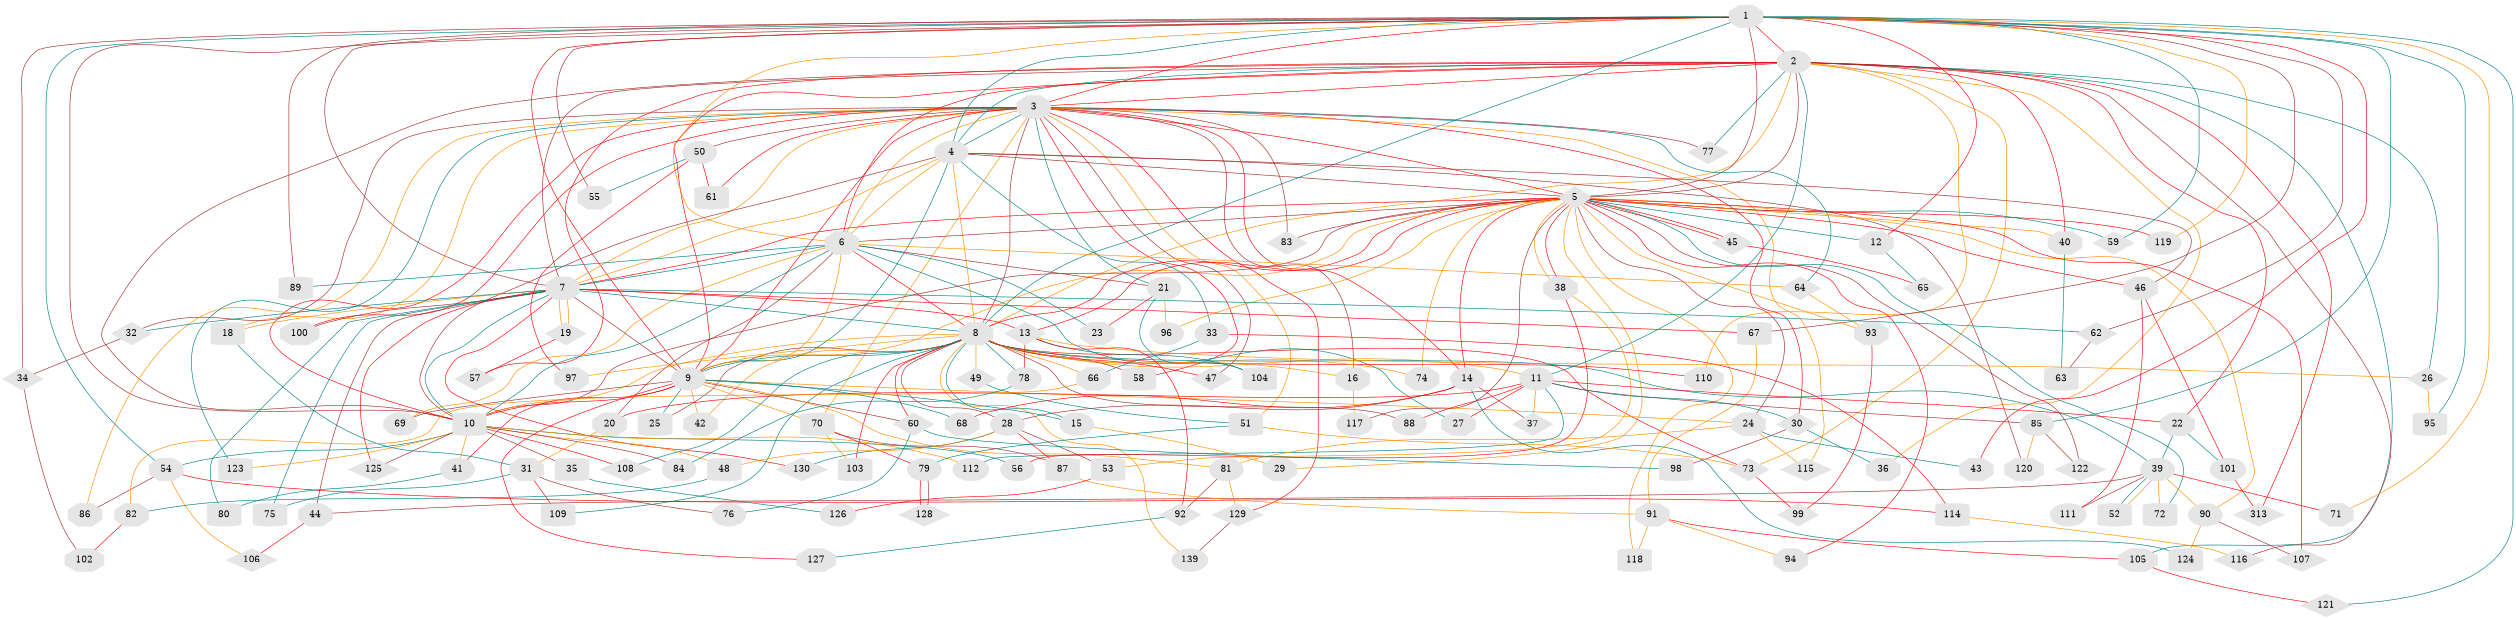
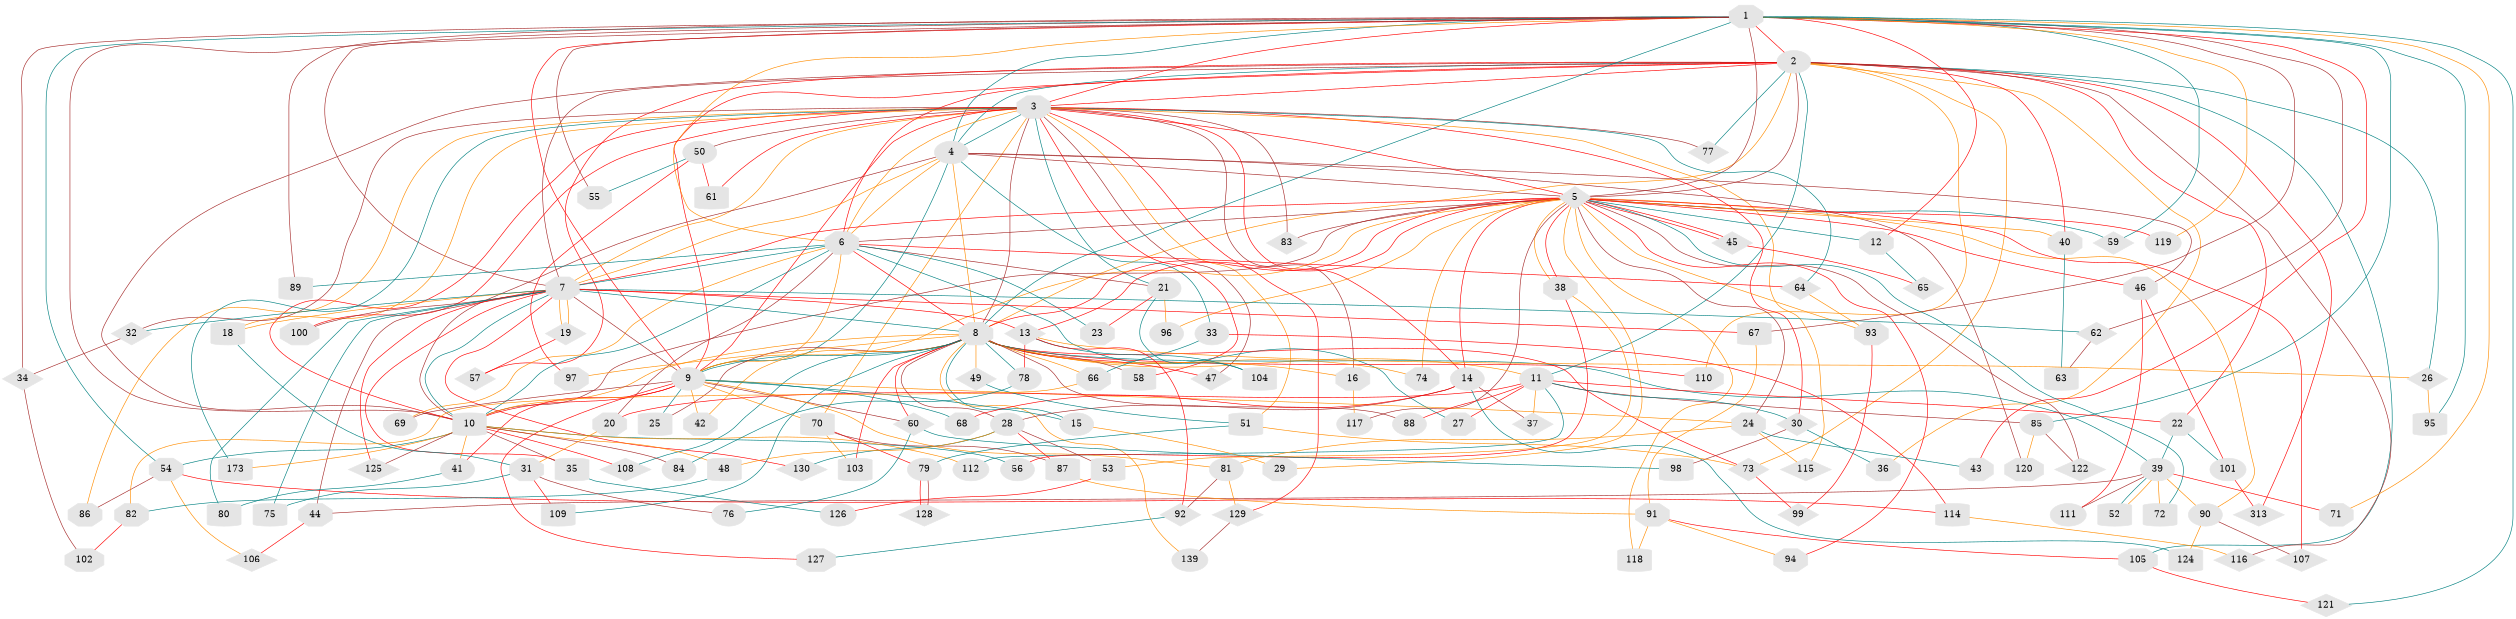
  graph {
    node [color=gray90 shape=octagon style=filled]
    edge [color=red]
    2 [shape=ellipse]
    1
    3
    4 [shape=ellipse]
    5 [shape=diamond]
    6
    7
    8
    9 [shape=ellipse]
    10 [shape=cylinder]
    12
    34 [shape=diamond]
    43
    54
    55
    59 [shape=diamond]
    62 [shape=diamond]
    67 [shape=cylinder]
    71
    85 [shape=ellipse]
    89 [shape=cylinder]
    95 [shape=cylinder]
    119 [shape=ellipse]
    121 [shape=diamond]
    11 [shape=ellipse]
    22
    26 [shape=diamond]
    36
    40
    57 [shape=diamond]
    77 [shape=diamond]
    105
    110
    n34 [label=313 shape=diamond]
    116 [shape=diamond]
    73 [shape=diamond]
    14 [shape=ellipse]
    16
    18 [shape=cylinder]
    21 [shape=ellipse]
    30 [shape=diamond]
    32 [shape=diamond]
    47 [shape=diamond]
    50 [shape=ellipse]
    51 [shape=cylinder]
    58 [shape=cylinder]
    61 [shape=cylinder]
    64 [shape=diamond]
    70 [shape=cylinder]
    83 [shape=diamond]
    86
    100
    115 [shape=diamond]
-   123 [shape=cylinder]
+   123 [shape=cylinder label=173]
    129 [shape=diamond]
    33 [shape=ellipse]
    46
    120
    13 [shape=diamond]
    24
    29
    38
    45 [shape=diamond]
    72 [shape=cylinder]
    74
    90 [shape=ellipse]
    93
    94
    96 [shape=ellipse]
    107 [shape=diamond]
    117 [shape=ellipse]
    118 [shape=cylinder]
    122 [shape=diamond]
    20
    23
    27
    69 [shape=ellipse]
    19 [shape=diamond]
    35 [shape=cylinder]
    44
    75 [shape=cylinder]
    80 [shape=cylinder]
    125 [shape=diamond]
    130 [shape=diamond]
    49 [shape=diamond]
    15 [shape=ellipse]
    25 [shape=cylinder]
    28 [shape=ellipse]
    39 [shape=ellipse]
    42
    60 [shape=diamond]
    66
    78 [shape=ellipse]
    88 [shape=ellipse]
    97
    103 [shape=cylinder]
    108 [shape=diamond]
    109 [shape=cylinder]
    n99 [label=139 shape=ellipse]
    41 [shape=ellipse]
    68
    81 [shape=ellipse]
    127
    48 [shape=cylinder]
    56 [shape=ellipse]
    84 [shape=ellipse]
    112 [shape=ellipse]
    65 [shape=diamond]
    102
    114 [shape=cylinder]
    106 [shape=diamond]
    63 [shape=cylinder]
    91
    37 [shape=diamond]
    101 [shape=ellipse]
    124 [shape=cylinder]
    31
    104 [shape=cylinder]
    98 [shape=cylinder]
    79 [shape=ellipse]
    87 [shape=cylinder]
    111 [shape=ellipse]
    92 [shape=diamond]
    53 [shape=cylinder]
    99 [shape=diamond]
    126 [shape=ellipse]
    52 [shape=cylinder]
    76 [shape=ellipse]
    82
    128 [shape=diamond]
    2 -- 3
    2 -- 4 [color=teal]
    2 -- 5 [color=brown]
    2 -- 6
    2 -- 7 [color=brown]
    2 -- 8 [color=darkorange]
    2 -- 9
    2 -- 10 [color=brown]
    2 -- 11 [color=teal]
    2 -- 22
    2 -- 26 [color=teal]
    2 -- 36 [color=darkorange]
    2 -- 40
    2 -- 57
    2 -- 77 [color=teal]
    2 -- 105 [color=teal]
    2 -- 110 [color=darkorange]
    2 -- n34
    2 -- 116 [color=brown]
    2 -- 73 [color=darkorange]
    1 -- 2
    1 -- 3
    1 -- 4 [color=teal]
    1 -- 5 [color=brown]
    1 -- 6 [color=darkorange]
    1 -- 7 [color=brown]
    1 -- 8 [color=teal]
    1 -- 9
    1 -- 10 [color=brown]
    1 -- 12
    1 -- 34 [color=brown]
    1 -- 43
    1 -- 54 [color=teal]
    1 -- 55 [color=brown]
    1 -- 59 [color=teal]
    1 -- 62 [color=brown]
    1 -- 67 [color=brown]
    1 -- 71 [color=darkorange]
    1 -- 85 [color=teal]
    1 -- 89 [color=brown]
    1 -- 95 [color=teal]
    1 -- 119 [color=darkorange]
    1 -- 121 [color=teal]
    3 -- 4 [color=teal]
    3 -- 5
    3 -- 6 [color=darkorange]
    3 -- 7 [color=darkorange]
    3 -- 8 [color=brown]
    3 -- 9
    3 -- 10
    3 -- 77 [color=brown]
    3 -- 14
    3 -- 16 [color=brown]
    3 -- 18 [color=darkorange]
    3 -- 21 [color=teal]
    3 -- 30
    3 -- 32 [color=brown]
    3 -- 47 [color=brown]
    3 -- 50 [color=brown]
    3 -- 51 [color=darkorange]
    3 -- 58
    3 -- 61
    3 -- 64 [color=teal]
    3 -- 70 [color=darkorange]
    3 -- 83 [color=brown]
    3 -- 86 [color=darkorange]
    3 -- 100
    3 -- 115 [color=darkorange]
    3 -- 123 [color=teal]
    3 -- 129
    4 -- 5 [color=brown]
    4 -- 6 [color=darkorange]
    4 -- 7 [color=darkorange]
    4 -- 8 [color=darkorange]
    4 -- 9 [color=teal]
    4 -- 10 [color=brown]
    4 -- 33 [color=teal]
    4 -- 46 [color=brown]
    4 -- 120 [color=brown]
    5 -- 6 [color=brown]
    5 -- 7
    5 -- 8
    5 -- 9 [color=darkorange]
    5 -- 10 [color=brown]
    5 -- 12 [color=teal]
    5 -- 59 [color=teal]
    5 -- 119
    5 -- 40 [color=darkorange]
    5 -- 14
    5 -- 83 [color=brown]
    5 -- 46
    5 -- 13
    5 -- 24 [color=brown]
    5 -- 29 [color=darkorange]
    5 -- 38 [color=darkorange]
    5 -- 38
    5 -- 45
    5 -- 45
    5 -- 72 [color=teal]
    5 -- 74 [color=darkorange]
    5 -- 90 [color=darkorange]
    5 -- 93 [color=darkorange]
    5 -- 94
    5 -- 96 [color=darkorange]
    5 -- 107
    5 -- 117 [color=brown]
    5 -- 118 [color=darkorange]
    5 -- 122 [color=brown]
    6 -- 7 [color=teal]
    6 -- 8
    6 -- 9 [color=darkorange]
    6 -- 10 [color=teal]
    6 -- 89 [color=teal]
    6 -- 21 [color=brown]
-   6 -- 64 [color=darkorange]
+   6 -- 64
    6 -- 20 [color=brown]
    6 -- 23 [color=teal]
    6 -- 27 [color=teal]
    6 -- 69 [color=darkorange]
    7 -- 8 [color=teal]
    7 -- 9 [color=brown]
    7 -- 10 [color=teal]
    7 -- 62 [color=teal]
    7 -- 67
    7 -- 18 [color=darkorange]
    7 -- 32 [color=teal]
    7 -- 100 [color=brown]
    7 -- 13
    7 -- 19 [color=darkorange]
    7 -- 19 [color=darkorange]
+   7 -- 35
    7 -- 44 [color=brown]
    7 -- 75 [color=teal]
    7 -- 80 [color=teal]
    7 -- 125
    7 -- 130
    8 -- 9 [color=teal]
    8 -- 10 [color=darkorange]
    8 -- 11 [color=darkorange]
    8 -- 110
    8 -- 73
    8 -- 16 [color=darkorange]
    8 -- 47
    8 -- 58 [color=brown]
    8 -- 74 [color=darkorange]
    8 -- 49 [color=darkorange]
    8 -- 15 [color=teal]
    8 -- 25 [color=brown]
    8 -- 28 [color=brown]
    8 -- 39 [color=teal]
    8 -- 42 [color=darkorange]
    8 -- 60
    8 -- 66 [color=darkorange]
    8 -- 78 [color=teal]
    8 -- 88 [color=brown]
    8 -- 97 [color=darkorange]
    8 -- 103
    8 -- 108 [color=teal]
    8 -- 109 [color=teal]
    8 -- n99 [color=darkorange]
    9 -- 10
    9 -- 70 [color=darkorange]
    9 -- 24 [color=darkorange]
    9 -- 69 [color=brown]
    9 -- 15 [color=teal]
    9 -- 25 [color=teal]
    9 -- 42 [color=darkorange]
    9 -- 60 [color=brown]
    9 -- 41
    9 -- 68 [color=teal]
    9 -- 81 [color=darkorange]
    9 -- 127
    10 -- 54 [color=teal]
    10 -- 123 [color=darkorange]
    10 -- 35 [color=brown]
    10 -- 125 [color=brown]
    10 -- 108
    10 -- 41 [color=darkorange]
    10 -- 48 [color=darkorange]
    10 -- 56 [color=teal]
    10 -- 84 [color=brown]
    10 -- 112 [color=darkorange]
    12 -- 65 [color=teal]
    34 -- 102 [color=brown]
    54 -- 86 [color=brown]
    54 -- 114
    54 -- 106 [color=darkorange]
    62 -- 63 [color=brown]
    67 -- 91 [color=darkorange]
    85 -- 120 [color=darkorange]
    85 -- 122 [color=brown]
    11 -- 85 [color=brown]
    11 -- 22
    11 -- 30 [color=teal]
    11 -- 20
    11 -- 27
    11 -- 88
    11 -- 112 [color=teal]
    11 -- 37 [color=darkorange]
    22 -- 39 [color=teal]
    22 -- 101 [color=teal]
    26 -- 95 [color=darkorange]
    40 -- 63 [color=teal]
    105 -- 121
    73 -- 99
    14 -- 28 [color=brown]
    14 -- 68
    14 -- 37 [color=brown]
    14 -- 124 [color=teal]
    16 -- 117 [color=darkorange]
    18 -- 31 [color=teal]
    21 -- 96 [color=darkorange]
    21 -- 23
    21 -- 104 [color=teal]
    30 -- 36 [color=teal]
    30 -- 98 [color=brown]
    32 -- 34 [color=brown]
    50 -- 55 [color=teal]
    50 -- 61
    50 -- 97
    51 -- 73 [color=darkorange]
    51 -- 79 [color=teal]
    64 -- 93 [color=darkorange]
    70 -- 103 [color=darkorange]
    70 -- 79
    70 -- 87 [color=brown]
    129 -- n99 [color=brown]
    33 -- 66 [color=teal]
    33 -- 114
    46 -- 101
    46 -- 111
    13 -- 26 [color=darkorange]
    13 -- 78
    13 -- 104 [color=teal]
    13 -- 92
    24 -- 43 [color=teal]
    24 -- 115 [color=darkorange]
    24 -- 81 [color=darkorange]
    38 -- 56
    38 -- 53 [color=darkorange]
    45 -- 65
    90 -- 107 [color=brown]
    90 -- 124 [color=darkorange]
    93 -- 99
    20 -- 31 [color=darkorange]
    19 -- 57
    35 -- 126 [color=teal]
    44 -- 106
    49 -- 51 [color=teal]
    15 -- 29 [color=darkorange]
    28 -- 130 [color=teal]
    28 -- 48 [color=darkorange]
    28 -- 87
    28 -- 53 [color=brown]
    39 -- 71
    39 -- 72 [color=darkorange]
    39 -- 90 [color=darkorange]
    39 -- 44 [color=brown]
    39 -- 111 [color=brown]
    39 -- 52 [color=teal]
    39 -- 52 [color=darkorange]
    60 -- 98 [color=teal]
    60 -- 76 [color=teal]
    66 -- 82 [color=darkorange]
    78 -- 84 [color=teal]
    41 -- 80 [color=teal]
    81 -- 129 [color=darkorange]
    81 -- 92 [color=brown]
    48 -- 82 [color=teal]
    114 -- 116 [color=darkorange]
    91 -- 105
    91 -- 94 [color=darkorange]
    91 -- 118 [color=darkorange]
    101 -- n34
    31 -- 75 [color=teal]
    31 -- 109
    31 -- 76 [color=brown]
    79 -- 128
    79 -- 128 [color=brown]
    87 -- 91 [color=darkorange]
    92 -- 127 [color=teal]
    53 -- 126
    82 -- 102
  }
